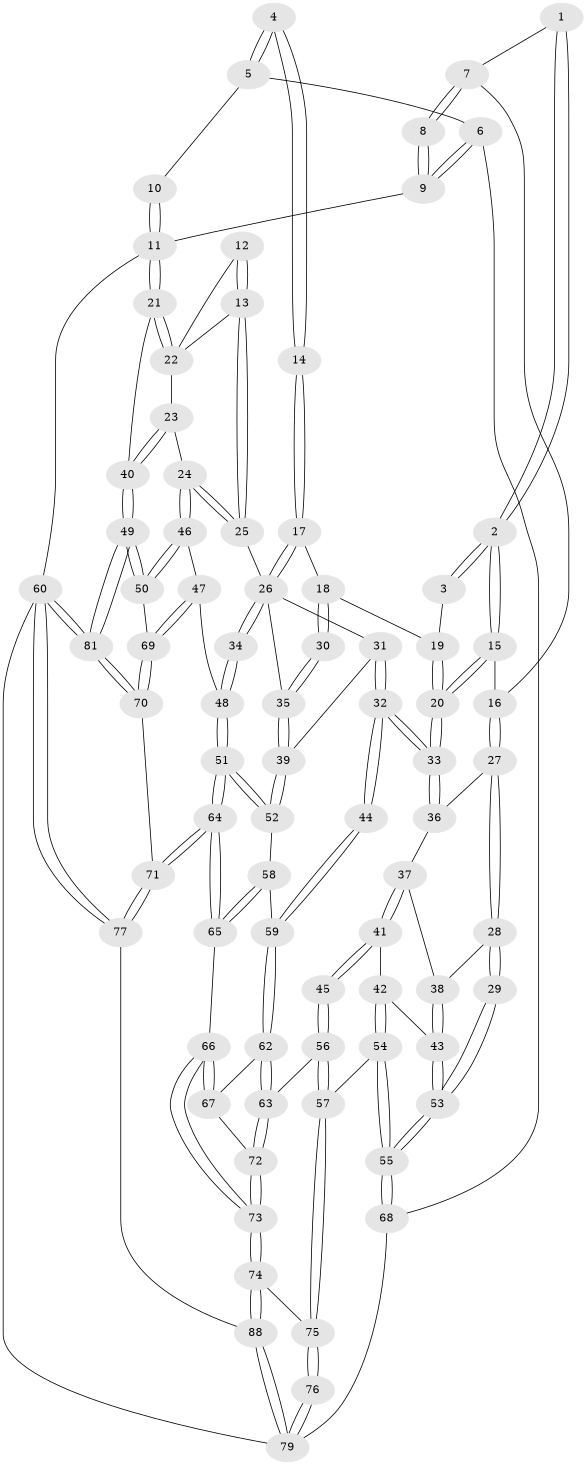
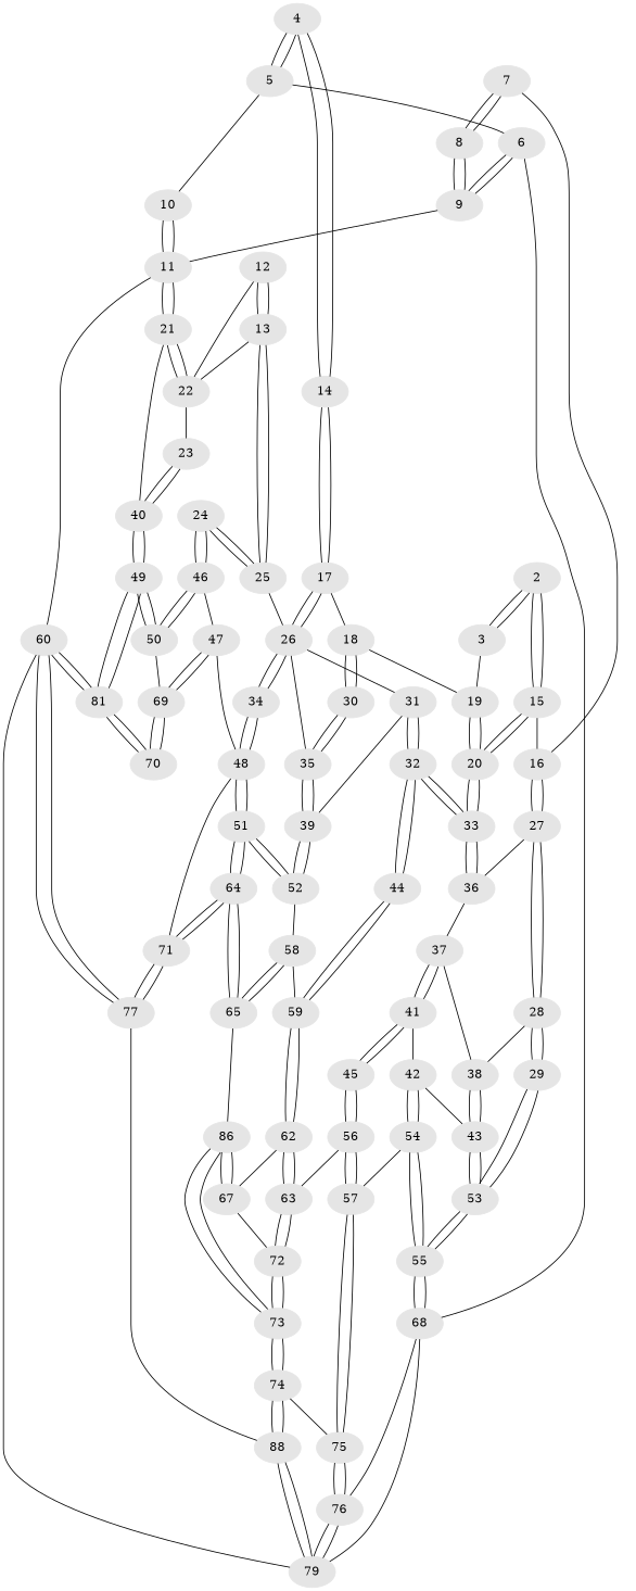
  graph {
    node [color=gray90 style=filled]
-   1
    2
    7
    3
    15
    8
    16
    19
    20
    4
    5
    14
    6
    10
    17
    9
    68
    11
    27
    29
    53
    21
    60
    79
    76
    12
    13
    22
    40
    n30 [label=81]
    77
    25
    23
    26
    18
    33
    28
    36
    30
    34
    31
    35
    49
    24
    46
    47
    50
    48
    38
    37
    43
    55
    32
    39
    44
    52
    59
    51
    41
    42
    45
    58
    54
    56
    57
    62
    63
    69
    70
    64
    65
    71
    75
    72
-   66
+   66 [label=86]
    67
    n77 [label=88]
    73
    74
-   1 -- 2
-   1 -- 2
-   1 -- 7
    2 -- 3
    2 -- 3
    2 -- 15
    2 -- 15
    7 -- 8
    7 -- 8
    7 -- 16
    3 -- 19
    15 -- 16
    15 -- 20
    15 -- 20
    8 -- 9
    8 -- 9
    16 -- 27
    16 -- 27
    19 -- 20
    19 -- 20
    20 -- 33
    20 -- 33
    4 -- 5
    4 -- 5
    4 -- 14
    4 -- 14
    5 -- 6
    5 -- 10
    14 -- 17
    14 -- 17
    6 -- 9
    6 -- 9
    6 -- 68
    10 -- 11
    10 -- 11
    17 -- 26
    17 -- 26
    17 -- 18
    9 -- 11
    68 -- 79
+   68 -- 76
    11 -- 21
    11 -- 21
    11 -- 60
    27 -- 28
    27 -- 28
    27 -- 36
    29 -- 53
    29 -- 53
    53 -- 55
    53 -- 55
    21 -- 22
    21 -- 22
    21 -- 40
    60 -- 79
    60 -- n30
    60 -- n30
    60 -- 77
    60 -- 77
    76 -- 79
    76 -- 79
    12 -- 13
    12 -- 13
    12 -- 22
    13 -- 22
    13 -- 25
    13 -- 25
    22 -- 23
    40 -- 49
    40 -- 49
    n30 -- 70
    n30 -- 70
    77 -- n77
    25 -- 26
    23 -- 40
    23 -- 40
-   23 -- 24
    26 -- 34
    26 -- 34
    26 -- 31
    26 -- 35
    18 -- 19
    18 -- 30
    18 -- 30
    33 -- 36
    33 -- 36
    28 -- 29
    28 -- 29
    28 -- 38
    36 -- 37
    30 -- 35
    30 -- 35
    34 -- 48
    34 -- 48
    31 -- 32
    31 -- 32
    31 -- 39
    35 -- 39
    35 -- 39
    49 -- n30
    49 -- n30
    49 -- 50
    49 -- 50
    24 -- 25
    24 -- 25
    24 -- 46
    24 -- 46
    46 -- 47
    46 -- 50
    46 -- 50
    47 -- 48
    47 -- 69
    47 -- 69
    50 -- 69
    48 -- 51
    48 -- 51
    38 -- 43
    38 -- 43
    37 -- 38
    37 -- 41
    37 -- 41
    43 -- 53
    43 -- 53
    55 -- 68
    55 -- 68
    32 -- 33
    32 -- 33
    32 -- 44
    32 -- 44
    39 -- 52
    39 -- 52
    44 -- 59
    44 -- 59
    52 -- 58
    59 -- 62
    59 -- 62
    51 -- 52
    51 -- 52
    51 -- 64
    51 -- 64
    41 -- 42
    41 -- 45
    41 -- 45
    42 -- 43
    42 -- 54
    42 -- 54
    45 -- 56
    45 -- 56
    58 -- 59
    58 -- 65
    58 -- 65
    54 -- 55
    54 -- 55
    54 -- 57
    56 -- 57
    56 -- 57
    56 -- 63
    57 -- 75
    57 -- 75
    62 -- 63
    62 -- 63
    62 -- 67
    63 -- 72
    63 -- 72
    69 -- 70
    69 -- 70
-   70 -- 71
+   48 -- 71
    64 -- 65
    64 -- 65
    64 -- 71
    64 -- 71
    65 -- 66
    71 -- 77
    71 -- 77
    75 -- 76
    75 -- 76
    72 -- 73
    72 -- 73
    66 -- 67
    66 -- 67
    66 -- 73
    66 -- 73
    67 -- 72
    n77 -- 79
    n77 -- 79
    73 -- 74
    73 -- 74
    74 -- 75
    74 -- n77
    74 -- n77
  }
